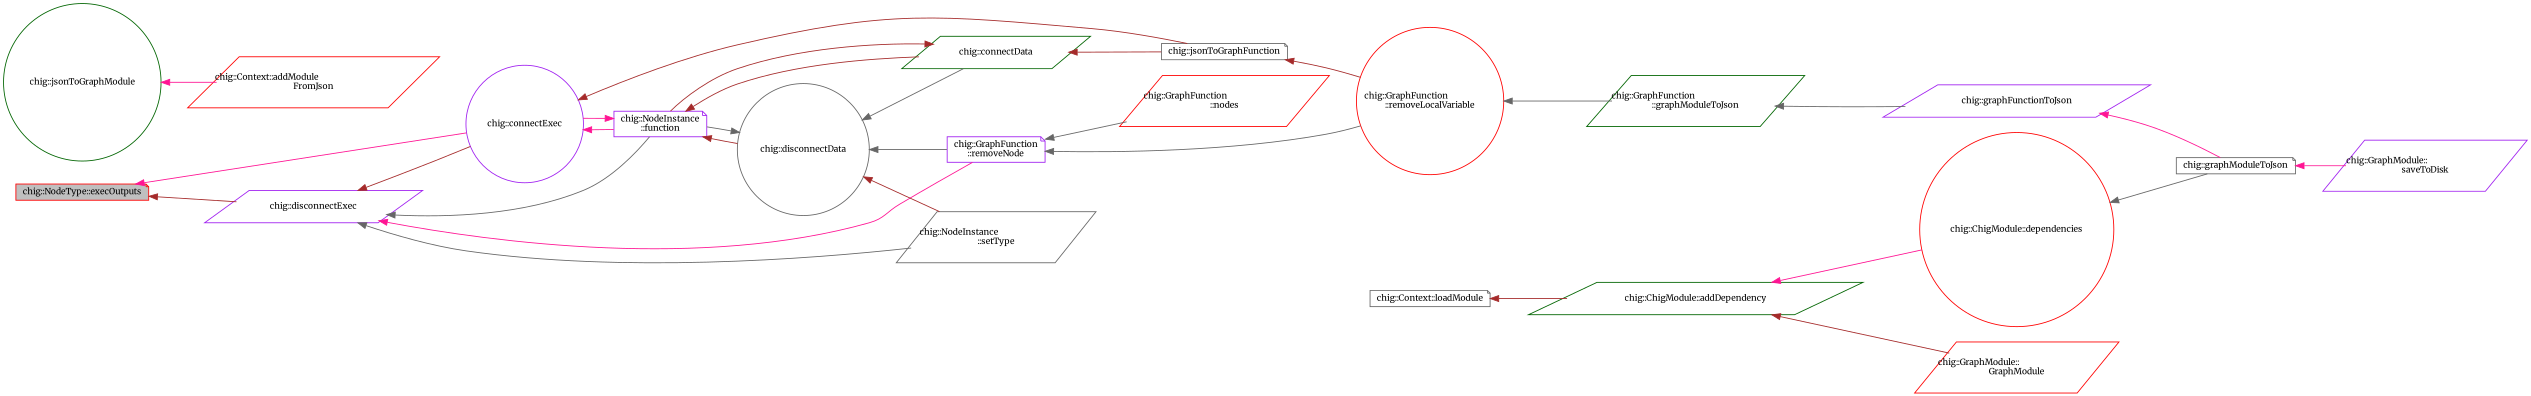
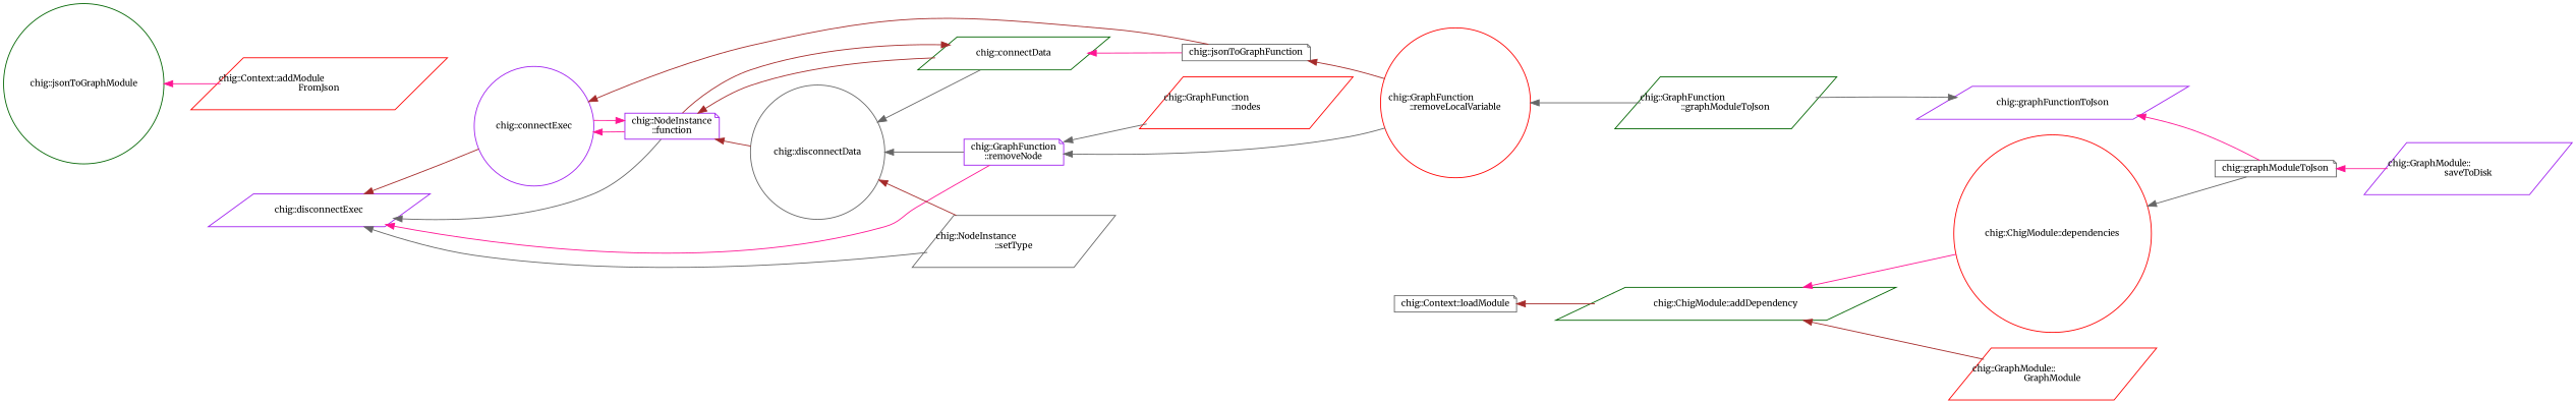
  digraph {
    fontname=Merriweather
    rankdir=LR
    node [color=red fillcolor=white fontname=Merriweather fontsize=10 shape=parallelogram style=filled]
    edge [color=brown dir=back fontname=Merriweather fontsize=10 labelfontname=Helvetica labelfontsize=10 style=solid]
-   n1 [fillcolor=grey75 fontcolor=black height=0.2 label="chig::NodeType::execOutputs" shape=note width=0.4]
    n2 [color=purple height=0.2 label="chig::connectExec" shape=circle width=0.4]
    n3 [color=purple height=0.2 label="chig::disconnectExec" width=0.4]
    n4 [color=purple height=0.2 label="chig::NodeInstance\l::function" shape=note width=0.4]
    n5 [color=gray40 height=0.2 label="chig::jsonToGraphFunction" shape=note width=0.4]
    n6 [color=purple height=0.2 label="chig::GraphFunction\l::removeNode" shape=note width=0.4]
    n7 [color=gray40 height=0.2 label="chig::NodeInstance\l::setType" width=0.4]
    n8 [color=darkgreen height=0.2 label="chig::connectData" width=0.4]
    n9 [color=gray40 height=0.2 label="chig::disconnectData" shape=circle width=0.4]
    n10 [height=0.2 label="chig::GraphFunction\l::removeLocalVariable" shape=circle width=0.4]
    n11 [color=darkgreen height=0.2 label="chig::jsonToGraphModule" shape=circle width=0.4]
    n12 [height=0.2 label="chig::Context::addModule\lFromJson" width=0.4]
    n13 [color=gray40 height=0.2 label="chig::Context::loadModule" shape=note width=0.4]
    n14 [color=darkgreen height=0.2 label="chig::ChigModule::addDependency" width=0.4]
    n15 [height=0.2 label="chig::ChigModule::dependencies" shape=circle width=0.4]
    n16 [height=0.2 label="chig::GraphModule::\lGraphModule" width=0.4]
    n17 [color=gray40 height=0.2 label="chig::graphModuleToJson" shape=note width=0.4]
    n18 [color=purple height=0.2 label="chig::GraphModule::\lsaveToDisk" width=0.4]
    n19 [height=0.2 label="chig::GraphFunction\l::nodes" width=0.4]
    n20 [color=darkgreen height=0.2 label="chig::GraphFunction\l::graphModuleToJson" width=0.4]
    n21 [color=purple height=0.2 label="chig::graphFunctionToJson" width=0.4]
-   n1 -> n2 [color=deeppink]
-   n1 -> n3
    n2 -> n4 [color=deeppink]
    n2 -> n5
    n3 -> n2
    n3 -> n4 [color=gray40]
    n3 -> n6 [color=deeppink]
    n3 -> n7 [color=gray40]
    n4 -> n2 [color=deeppink]
    n4 -> n8
    n4 -> n9
    n5 -> n10
    n6 -> n10 [color=gray40]
    n6 -> n19 [color=gray40]
    n8 -> n4
-   n8 -> n5
-   n9 -> n4 [color=gray40]
+   n8 -> n5 [color=deeppink]
    n9 -> n6 [color=gray40]
    n9 -> n7
    n9 -> n8 [color=gray40]
    n10 -> n20 [color=gray40]
    n11 -> n12 [color=deeppink]
    n13 -> n14
    n14 -> n15 [color=deeppink]
    n14 -> n16
    n15 -> n17 [color=gray40]
    n17 -> n18 [color=deeppink]
-   n20 -> n21 [color=gray40]
+   n21 -> n20 [color=gray40]
    n21 -> n17 [color=deeppink]
  }
